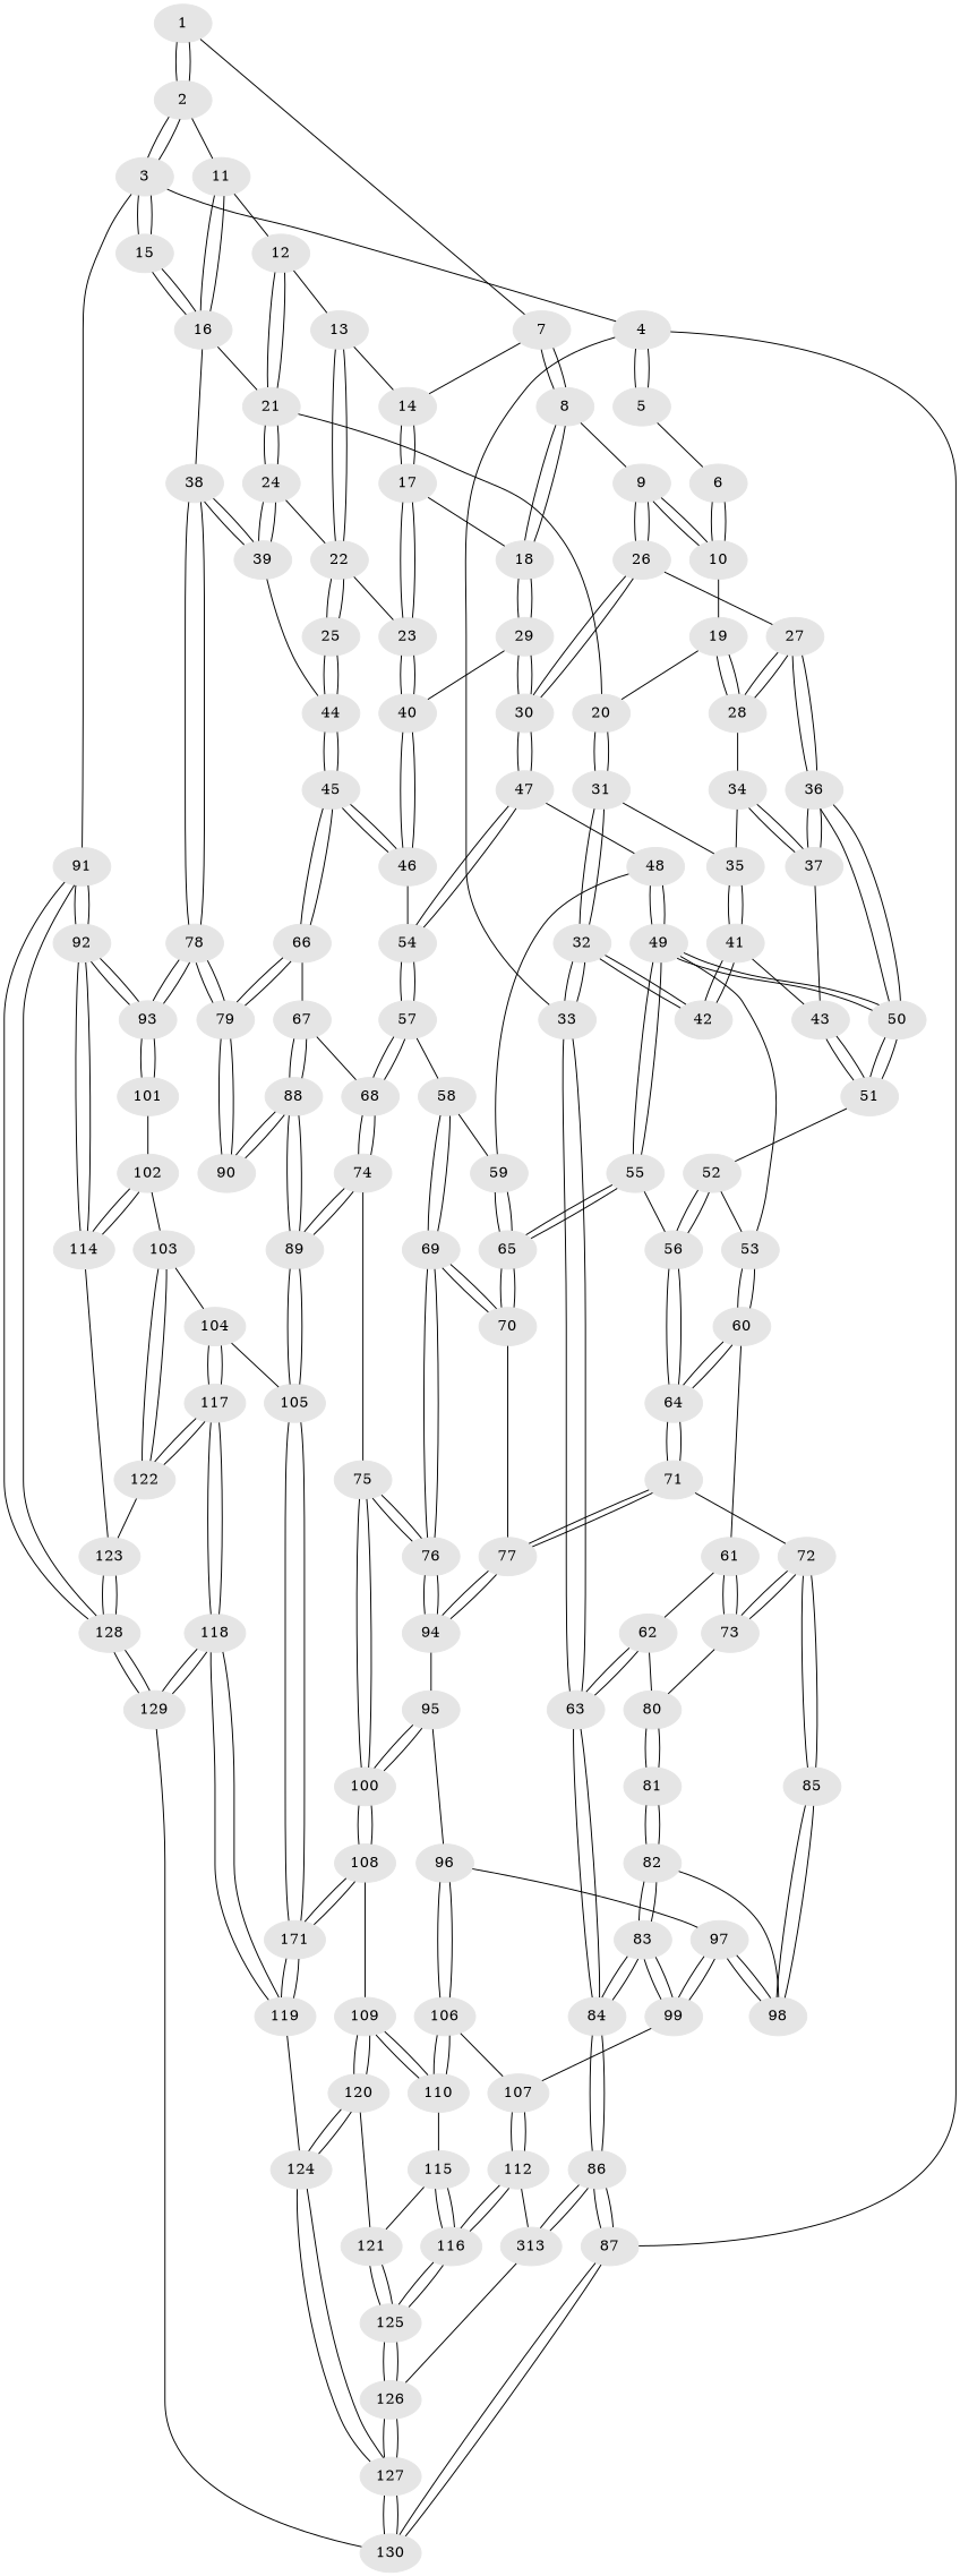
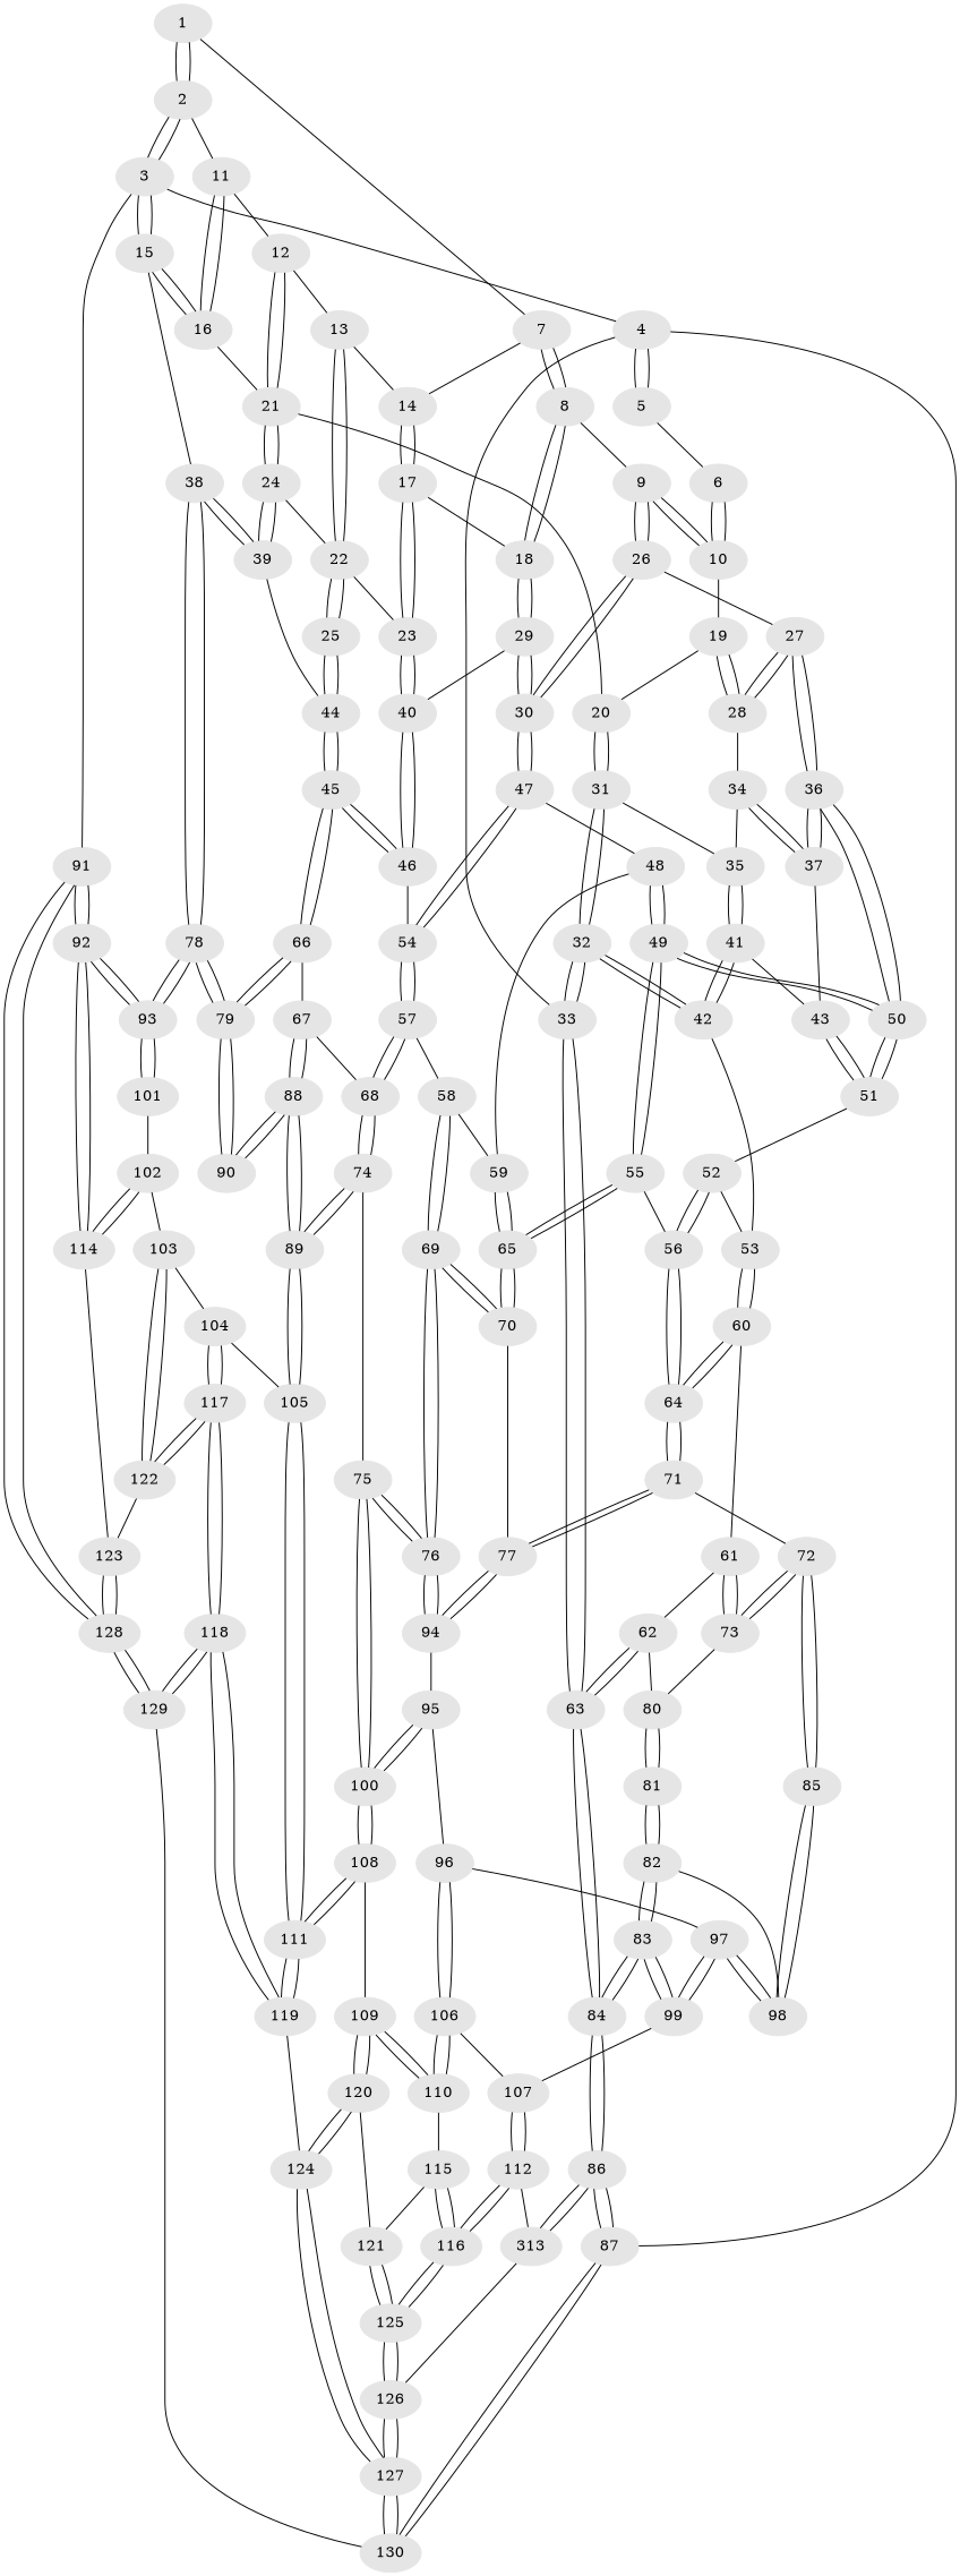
  graph {
    node [color=gray90 style=filled]
    1
    2
    7
    3
    11
    8
    14
    4
    15
    91
    12
    16
    5
    33
    87
    38
    92
    128
    6
    63
    130
    10
    20
    31
    19
    9
    18
    17
    26
    29
    27
    30
    28
    13
    21
    22
    24
    23
    25
    39
    78
    40
    34
    32
    35
    44
    46
    45
    36
    47
    37
    50
    54
    48
    42
    41
    53
    84
    43
    51
    79
    93
    60
    52
    66
    67
    57
    49
    59
    55
    65
    56
    64
    61
    58
    68
    70
    71
    69
    74
    76
    62
    73
    80
    81
    86
    77
    72
    88
    90
    89
    75
    94
    85
    98
    100
    105
    108
    95
    101
    82
    83
    99
    107
    n105 [label=313]
    126
-   111 [label=171]
+   111
    114
    129
    123
    102
    96
    97
    106
    110
    112
    109
    103
    104
    122
    117
    118
    119
    115
    116
    120
    121
    124
    125
    127
    1 -- 2
    1 -- 2
    1 -- 7
    2 -- 3
    2 -- 3
    2 -- 11
    7 -- 8
    7 -- 8
    7 -- 14
    3 -- 4
    3 -- 15
    3 -- 15
    3 -- 91
    11 -- 12
    11 -- 16
    11 -- 16
    8 -- 9
    8 -- 18
    8 -- 18
    14 -- 17
    14 -- 17
    4 -- 5
    4 -- 5
    4 -- 33
    4 -- 87
    15 -- 16
    15 -- 16
-   16 -- 38
+   15 -- 38
    91 -- 92
    91 -- 92
    91 -- 128
    91 -- 128
    12 -- 13
    12 -- 21
    12 -- 21
    16 -- 21
    5 -- 6
    33 -- 63
    33 -- 63
    87 -- 130
    87 -- 130
    38 -- 39
    38 -- 39
    38 -- 78
    38 -- 78
    92 -- 93
    92 -- 93
    92 -- 114
    92 -- 114
    128 -- 129
    128 -- 129
    6 -- 10
    6 -- 10
    63 -- 84
    63 -- 84
    10 -- 19
    20 -- 31
    20 -- 31
    31 -- 32
    31 -- 32
    31 -- 35
    19 -- 20
    19 -- 28
    19 -- 28
    9 -- 10
    9 -- 10
    9 -- 26
    9 -- 26
    18 -- 29
    18 -- 29
    17 -- 18
    17 -- 23
    17 -- 23
    26 -- 27
    26 -- 30
    26 -- 30
    29 -- 30
    29 -- 30
    29 -- 40
    27 -- 28
    27 -- 28
    27 -- 36
    27 -- 36
    30 -- 47
    30 -- 47
    28 -- 34
    13 -- 14
    13 -- 22
    13 -- 22
    21 -- 20
    21 -- 24
    21 -- 24
    22 -- 23
    22 -- 25
    22 -- 25
    24 -- 22
    24 -- 39
    24 -- 39
    23 -- 40
    23 -- 40
    25 -- 44
    25 -- 44
    39 -- 44
    78 -- 79
    78 -- 79
    78 -- 93
    78 -- 93
    40 -- 46
    40 -- 46
    34 -- 35
    34 -- 37
    34 -- 37
    32 -- 33
    32 -- 33
    32 -- 42
    32 -- 42
    35 -- 41
    35 -- 41
    44 -- 45
    44 -- 45
    46 -- 54
    45 -- 46
    45 -- 46
    45 -- 66
    45 -- 66
    36 -- 37
    36 -- 37
    36 -- 50
    36 -- 50
    47 -- 54
    47 -- 54
    47 -- 48
    37 -- 43
    50 -- 51
    50 -- 51
    54 -- 57
    54 -- 57
    48 -- 49
    48 -- 49
    48 -- 59
-   49 -- 53
+   42 -- 53
    41 -- 42
    41 -- 42
    41 -- 43
    53 -- 60
    53 -- 60
    84 -- 86
    84 -- 86
    43 -- 51
    43 -- 51
    51 -- 52
    79 -- 90
    79 -- 90
    93 -- 101
    93 -- 101
    60 -- 64
    60 -- 64
    60 -- 61
    52 -- 53
    52 -- 56
    52 -- 56
    66 -- 79
    66 -- 79
    66 -- 67
    67 -- 68
    67 -- 88
    67 -- 88
    57 -- 58
    57 -- 68
    57 -- 68
    49 -- 50
    49 -- 50
    49 -- 55
    49 -- 55
    59 -- 65
    59 -- 65
    55 -- 65
    55 -- 65
    55 -- 56
    65 -- 70
    65 -- 70
    56 -- 64
    56 -- 64
    64 -- 71
    64 -- 71
    61 -- 62
    61 -- 73
    61 -- 73
    58 -- 59
    58 -- 69
    58 -- 69
    68 -- 74
    68 -- 74
    70 -- 77
    71 -- 77
    71 -- 77
    71 -- 72
    69 -- 70
    69 -- 70
    69 -- 76
    69 -- 76
    74 -- 89
    74 -- 89
    74 -- 75
    76 -- 94
    76 -- 94
    62 -- 63
    62 -- 63
    62 -- 80
    73 -- 80
    80 -- 81
    80 -- 81
    81 -- 82
    81 -- 82
    86 -- 87
    86 -- 87
    86 -- n105
    86 -- n105
    77 -- 94
    77 -- 94
    72 -- 73
    72 -- 73
    72 -- 85
    72 -- 85
    88 -- 90
    88 -- 90
    88 -- 89
    88 -- 89
    89 -- 105
    89 -- 105
    75 -- 76
    75 -- 76
    75 -- 100
    75 -- 100
    94 -- 95
    85 -- 98
    85 -- 98
    100 -- 108
    100 -- 108
    105 -- 111
    105 -- 111
    108 -- 111
    108 -- 111
    108 -- 109
    95 -- 100
    95 -- 100
    95 -- 96
    101 -- 102
    82 -- 98
    82 -- 83
    82 -- 83
    83 -- 84
    83 -- 84
    83 -- 99
    83 -- 99
    99 -- 107
    107 -- 112
    107 -- 112
    n105 -- 126
    126 -- 127
    126 -- 127
    111 -- 119
    111 -- 119
    114 -- 123
    129 -- 130
    123 -- 128
    123 -- 128
    102 -- 114
    102 -- 114
    102 -- 103
    96 -- 97
    96 -- 106
    96 -- 106
    97 -- 98
    97 -- 98
    97 -- 99
    97 -- 99
    106 -- 107
    106 -- 110
    106 -- 110
    110 -- 115
    112 -- n105
    112 -- 116
    112 -- 116
    109 -- 110
    109 -- 110
    109 -- 120
    109 -- 120
    103 -- 104
    103 -- 122
    103 -- 122
    104 -- 105
    104 -- 117
    104 -- 117
    122 -- 123
    117 -- 122
    117 -- 122
    117 -- 118
    117 -- 118
    118 -- 129
    118 -- 129
    118 -- 119
    118 -- 119
    119 -- 124
    115 -- 116
    115 -- 116
    115 -- 121
    116 -- 125
    116 -- 125
    120 -- 121
    120 -- 124
    120 -- 124
    121 -- 125
    121 -- 125
    124 -- 127
    124 -- 127
    125 -- 126
    125 -- 126
    127 -- 130
    127 -- 130
  }
